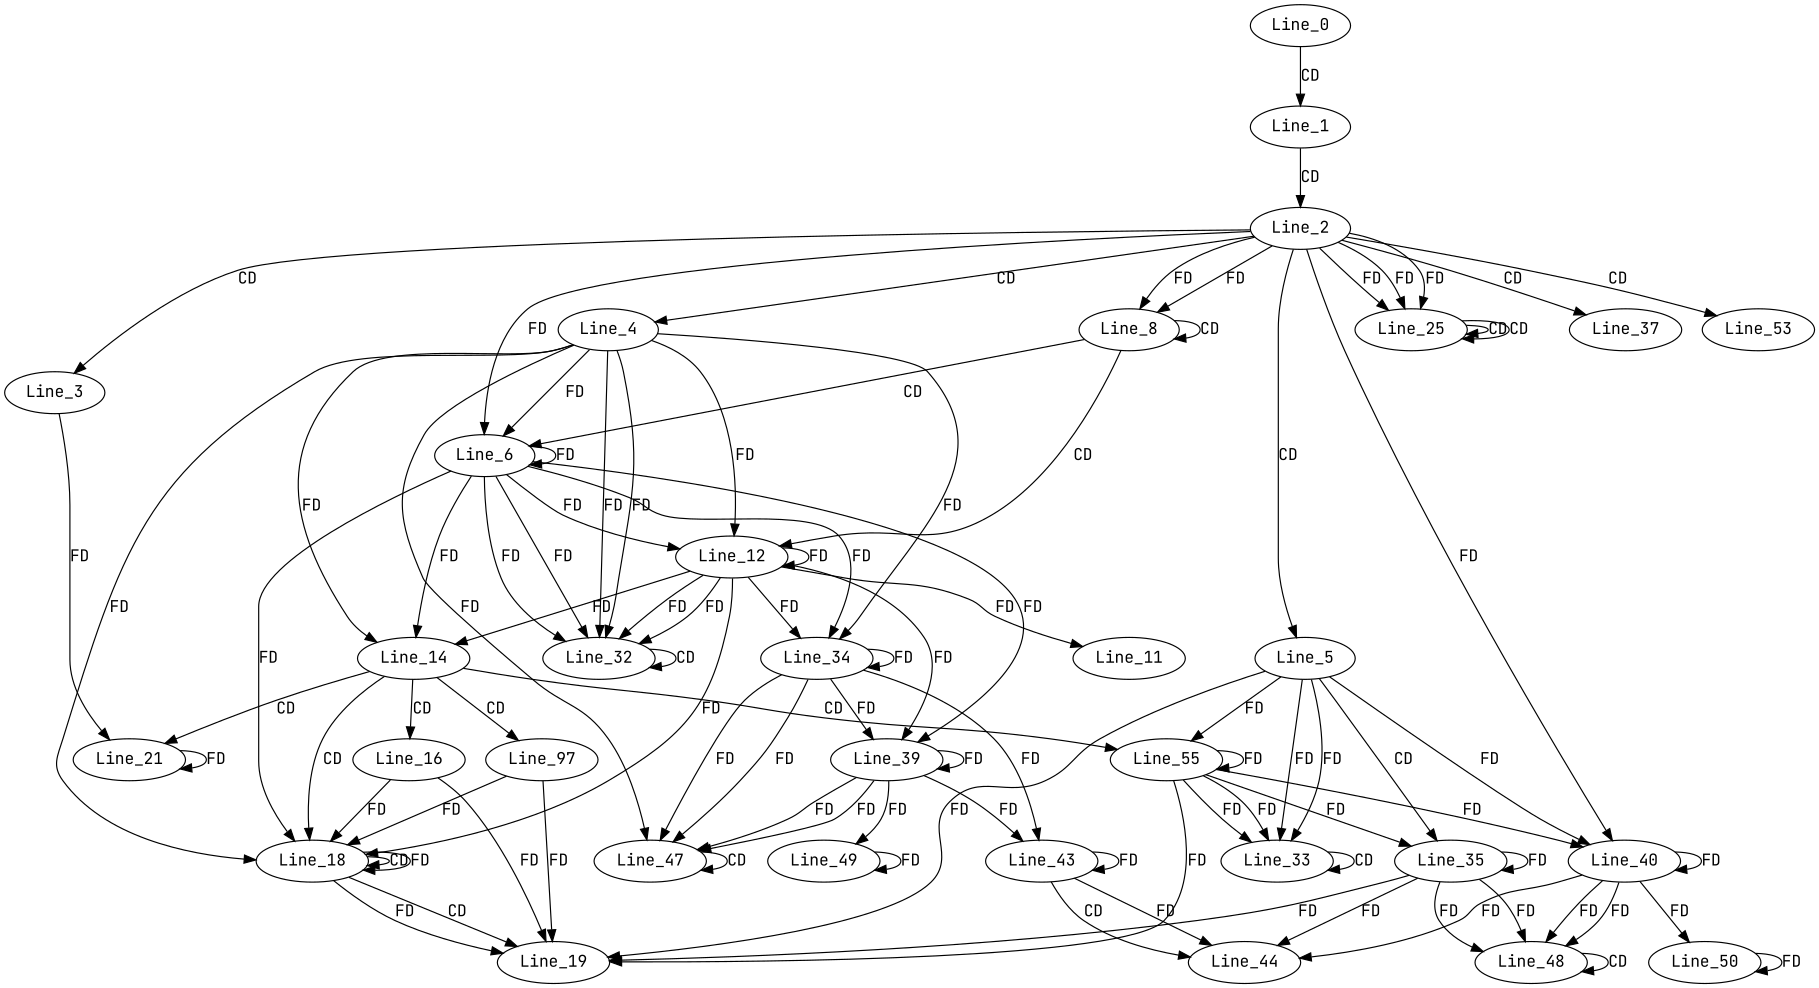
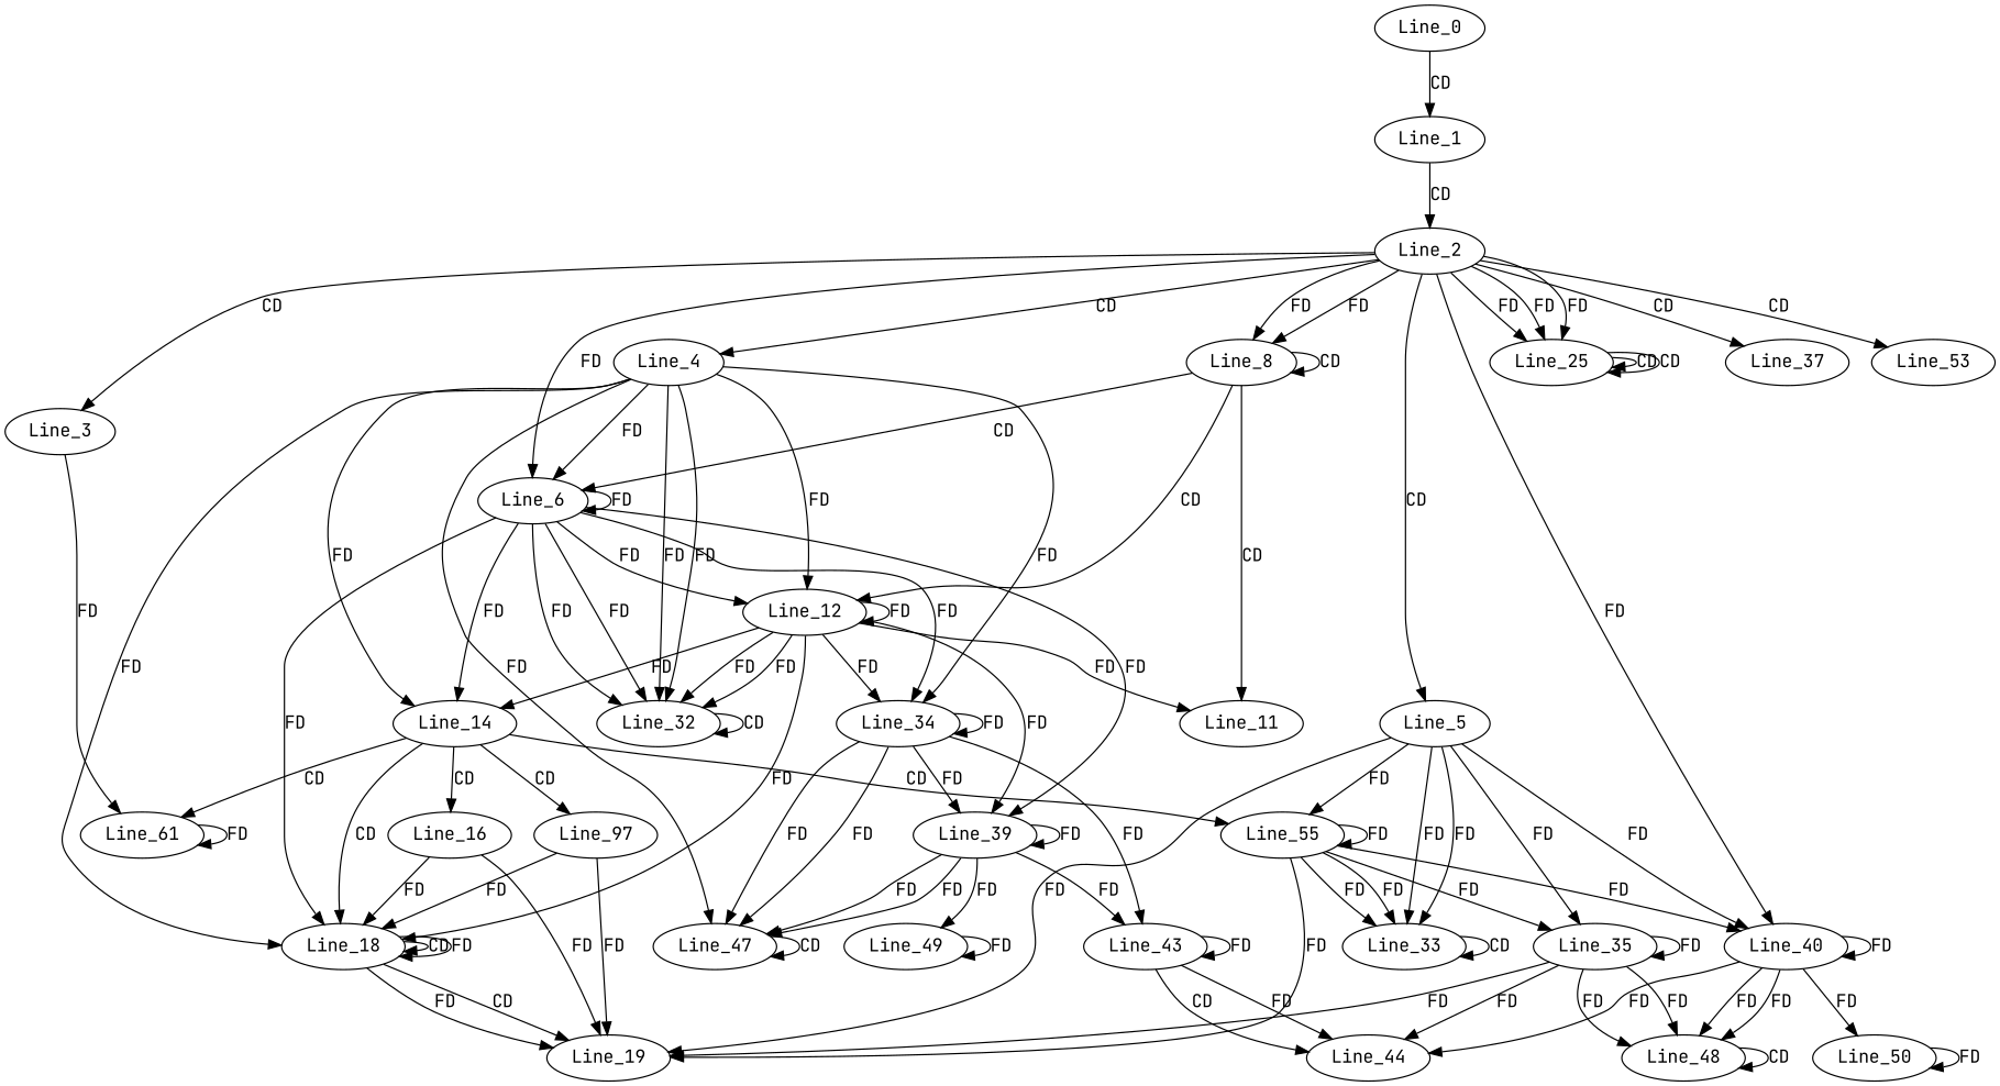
  digraph {
    fontname="JetBrains Mono"
    node [fontname="JetBrains Mono"]
    edge [fontname="JetBrains Mono"]
    Line_0
    Line_1
    Line_2
    Line_3
    Line_4
    Line_5
    Line_8
    n8 [label=Line_6]
    Line_25
    Line_37
    Line_40
    Line_53
-   Line_21
+   Line_21 [label=Line_61]
    Line_12
    Line_14
    Line_18
    Line_32
    Line_34
    Line_47
    n20 [label=Line_55]
    Line_19
    Line_33
    Line_35
    Line_11
    Line_39
    Line_44
    Line_48
    Line_50
    Line_16
    n30 [label=Line_97]
    Line_43
    Line_49
    Line_0 -> Line_1 [label=CD]
    Line_1 -> Line_2 [label=CD]
    Line_2 -> Line_3 [label=CD]
    Line_2 -> Line_4 [label=CD]
    Line_2 -> Line_5 [label=CD]
    Line_2 -> Line_8 [label=FD]
    Line_2 -> Line_8 [label=FD]
    Line_2 -> n8 [label=FD]
    Line_2 -> Line_25 [label=FD]
    Line_2 -> Line_25 [label=FD]
    Line_2 -> Line_25 [label=FD]
    Line_2 -> Line_37 [label=CD]
    Line_2 -> Line_40 [label=FD]
    Line_2 -> Line_53 [label=CD]
    Line_3 -> Line_21 [label=FD]
    Line_4 -> n8 [label=FD]
    Line_4 -> Line_12 [label=FD]
    Line_4 -> Line_14 [label=FD]
    Line_4 -> Line_18 [label=FD]
    Line_4 -> Line_32 [label=FD]
    Line_4 -> Line_32 [label=FD]
    Line_4 -> Line_34 [label=FD]
    Line_4 -> Line_47 [label=FD]
    Line_5 -> Line_40 [label=FD]
    Line_5 -> n20 [label=FD]
    Line_5 -> Line_19 [label=FD]
    Line_5 -> Line_33 [label=FD]
    Line_5 -> Line_33 [label=FD]
-   Line_5 -> Line_35 [label=CD]
+   Line_5 -> Line_35 [label=FD]
    Line_8 -> Line_8 [label=CD]
    Line_8 -> n8 [label=CD]
    Line_8 -> Line_12 [label=CD]
+   Line_8 -> Line_11 [label=CD]
    n8 -> n8 [label=FD]
    n8 -> Line_12 [label=FD]
    n8 -> Line_14 [label=FD]
    n8 -> Line_18 [label=FD]
    n8 -> Line_32 [label=FD]
    n8 -> Line_32 [label=FD]
    n8 -> Line_34 [label=FD]
    n8 -> Line_39 [label=FD]
    Line_25 -> Line_25 [label=CD]
    Line_25 -> Line_25 [label=CD]
    Line_40 -> Line_40 [label=FD]
    Line_40 -> Line_44 [label=FD]
    Line_40 -> Line_48 [label=FD]
    Line_40 -> Line_48 [label=FD]
    Line_40 -> Line_50 [label=FD]
    Line_21 -> Line_21 [label=FD]
    Line_12 -> Line_12 [label=FD]
    Line_12 -> Line_14 [label=FD]
    Line_12 -> Line_18 [label=FD]
    Line_12 -> Line_32 [label=FD]
    Line_12 -> Line_32 [label=FD]
    Line_12 -> Line_34 [label=FD]
    Line_12 -> Line_11 [label=FD]
    Line_12 -> Line_39 [label=FD]
    Line_14 -> Line_21 [label=CD]
    Line_14 -> Line_18 [label=CD]
    Line_14 -> n20 [label=CD]
    Line_14 -> Line_16 [label=CD]
    Line_14 -> n30 [label=CD]
    Line_18 -> Line_18 [label=CD]
    Line_18 -> Line_18 [label=FD]
    Line_18 -> Line_19 [label=CD]
    Line_18 -> Line_19 [label=FD]
    Line_32 -> Line_32 [label=CD]
    Line_34 -> Line_34 [label=FD]
    Line_34 -> Line_47 [label=FD]
    Line_34 -> Line_47 [label=FD]
    Line_34 -> Line_39 [label=FD]
    Line_34 -> Line_43 [label=FD]
    Line_47 -> Line_47 [label=CD]
    n20 -> Line_40 [label=FD]
    n20 -> n20 [label=FD]
    n20 -> Line_19 [label=FD]
    n20 -> Line_33 [label=FD]
    n20 -> Line_33 [label=FD]
    n20 -> Line_35 [label=FD]
    Line_33 -> Line_33 [label=CD]
    Line_35 -> Line_19 [label=FD]
    Line_35 -> Line_35 [label=FD]
    Line_35 -> Line_44 [label=FD]
    Line_35 -> Line_48 [label=FD]
    Line_35 -> Line_48 [label=FD]
    Line_39 -> Line_47 [label=FD]
    Line_39 -> Line_47 [label=FD]
    Line_39 -> Line_39 [label=FD]
    Line_39 -> Line_43 [label=FD]
    Line_39 -> Line_49 [label=FD]
    Line_48 -> Line_48 [label=CD]
    Line_50 -> Line_50 [label=FD]
    Line_16 -> Line_18 [label=FD]
    Line_16 -> Line_19 [label=FD]
    n30 -> Line_18 [label=FD]
    n30 -> Line_19 [label=FD]
    Line_43 -> Line_44 [label=CD]
    Line_43 -> Line_44 [label=FD]
    Line_43 -> Line_43 [label=FD]
    Line_49 -> Line_49 [label=FD]
  }
